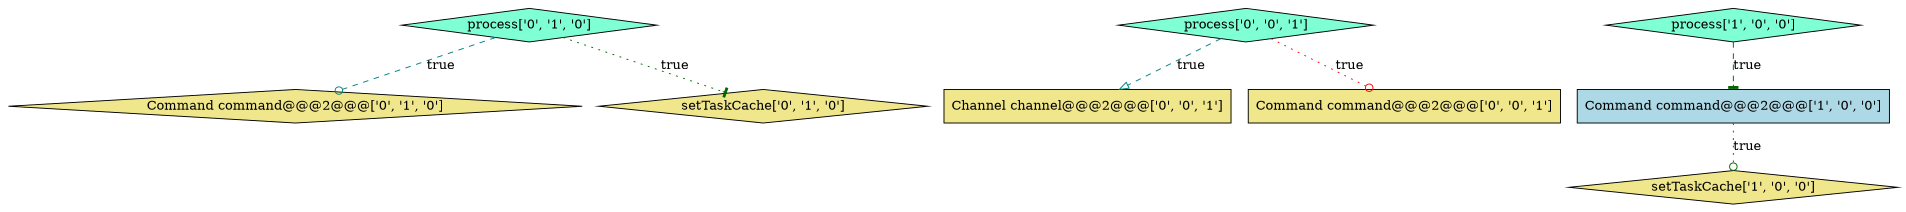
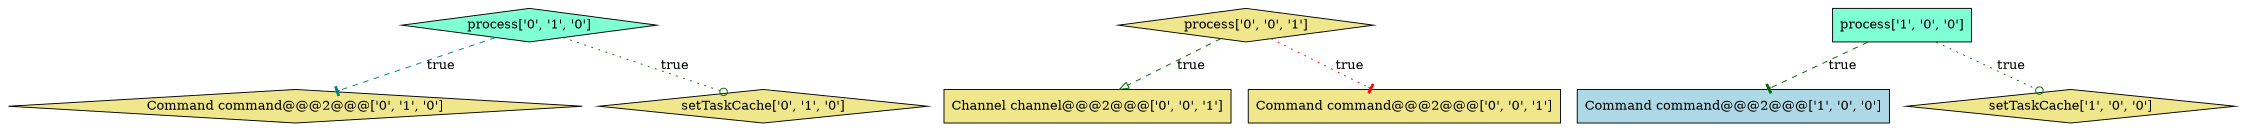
  digraph {
    node [fillcolor=khaki shape=diamond style=filled]
    edge [arrowhead=tee color=darkgreen style=dashed]
    n1 [label="Command command@@@2@@@['0', '1', '0']"]
-   n2 [fillcolor=aquamarine label="process['0', '0', '1']"]
+   n2 [label="process['0', '0', '1']"]
    n3 [label="Channel channel@@@2@@@['0', '0', '1']" shape=box]
    n4 [label="Command command@@@2@@@['0', '0', '1']" shape=box]
    n5 [fillcolor=lightblue label="Command command@@@2@@@['1', '0', '0']" shape=box]
-   n6 [fillcolor=aquamarine label="process['1', '0', '0']"]
+   n6 [fillcolor=aquamarine label="process['1', '0', '0']" shape=box]
    n7 [label="setTaskCache['1', '0', '0']"]
    n8 [fillcolor=aquamarine label="process['0', '1', '0']"]
    n9 [label="setTaskCache['0', '1', '0']"]
-   n2 -> n3 [arrowhead=onormal color=teal label=true]
-   n2 -> n4 [arrowhead=odot color=red label=true style=dotted]
+   n2 -> n3 [arrowhead=onormal label=true]
+   n2 -> n4 [color=red label=true style=dotted]
    n6 -> n5 [label=true]
-   n5 -> n7 [arrowhead=odot label=true style=dotted]
-   n8 -> n1 [arrowhead=odot color=teal label=true]
-   n8 -> n9 [label=true style=dotted]
+   n6 -> n7 [arrowhead=odot label=true style=dotted]
+   n8 -> n1 [color=teal label=true]
+   n8 -> n9 [arrowhead=odot label=true style=dotted]
  }
